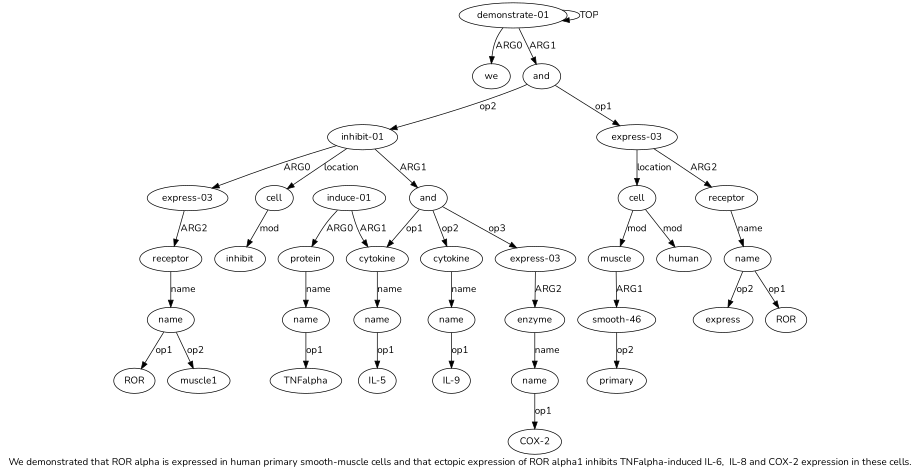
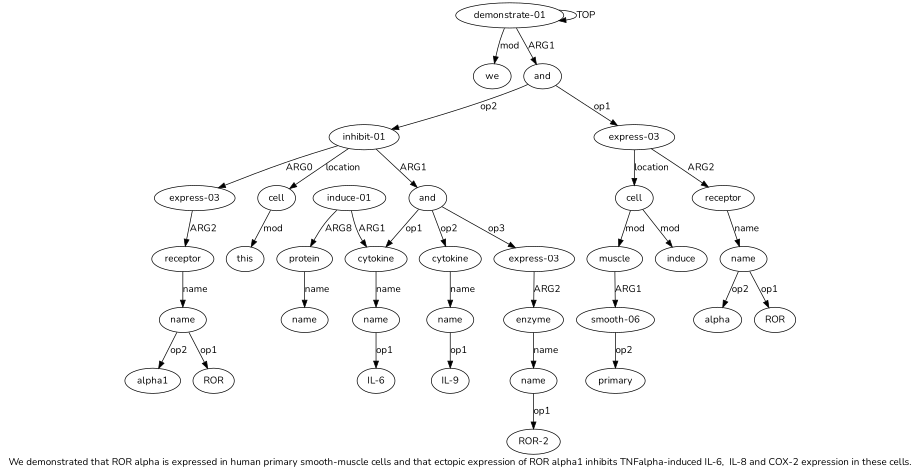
  digraph {
    fontname=Nunito
    label="We demonstrated that ROR alpha is expressed in human primary smooth-muscle cells and that ectopic expression of ROR alpha1 inhibits TNFalpha-induced IL-6,  IL-8 and COX-2 expression in these cells."
    node [color=black fontname=Nunito gold_ind=-1 gold_label=name test_ind=-1 test_label=name]
    edge [color=black fontname=Nunito gold_label=op1 test_label=op1]
    n1 [gold_ind=20 gold_label=protein label=protein test_ind=20 test_label=protein]
    n2 [gold_ind=21 label=name test_ind=21]
-   n3 [gold_label=TNFalpha label=TNFalpha test_label=TNFalpha]
    n4 [gold_ind=22 gold_label=cytokine label=cytokine test_ind=22 test_label=cytokine]
    n5 [gold_ind=23 label=name test_ind=23]
    n6 [gold_label="IL-8" label="IL-9" test_label="IL-8"]
    n7 [gold_ind=24 gold_label="express-03" label="express-03" test_ind=24 test_label="express-03"]
    n8 [gold_ind=25 gold_label=enzyme label=enzyme test_ind=25 test_label=enzyme]
    n9 [gold_ind=26 label=name test_ind=26]
-   n10 [gold_label="COX-2" label="COX-2" test_label="COX-2"]
+   n10 [gold_label="COX-2" label="ROR-2" test_label="COX-2"]
    n11 [gold_ind=27 gold_label=cell label=cell test_ind=27 test_label=cell]
-   n12 [gold_ind=28 gold_label=this label=inhibit test_ind=28 test_label=this]
-   n13 [gold_label=alpha label=express test_label=alpha]
+   n12 [gold_ind=28 gold_label=this label=this test_ind=28 test_label=this]
+   n13 [gold_label=alpha label=alpha test_label=alpha]
    n14 [gold_label=ROR label=ROR test_label=ROR]
-   n15 [gold_label="IL-6" label="IL-5" test_label="IL-6"]
+   n15 [gold_label="IL-6" label="IL-6" test_label="IL-6"]
    n16 [gold_ind=14 label=name test_ind=14]
-   n17 [gold_label=alpha1 label=muscle1 test_label=alpha1]
+   n17 [gold_label=alpha1 label=alpha1 test_label=alpha1]
    n18 [gold_ind=17 gold_label=cytokine label=cytokine test_ind=17 test_label=cytokine]
    n19 [gold_ind=18 label=name test_ind=18]
    n20 [gold_ind=16 gold_label=and label=and test_ind=16 test_label=and]
    n21 [gold_ind=11 gold_label="inhibit-01" label="inhibit-01" test_ind=11 test_label="inhibit-01"]
    n22 [gold_ind=12 gold_label="express-03" label="express-03" test_ind=12 test_label="express-03"]
    n23 [gold_ind=13 gold_label=receptor label=receptor test_ind=13 test_label=receptor]
-   n24 [gold_ind=10 gold_label=human label=human test_ind=10 test_label=human]
+   n24 [gold_ind=10 gold_label=human label=induce test_ind=10 test_label=human]
    n25 [gold_ind=19 gold_label="induce-01" label="induce-01" test_ind=19 test_label="induce-01"]
    n26 [gold_ind=1 gold_label=we label=we test_ind=1 test_label=we]
    n27 [gold_ind=0 gold_label="demonstrate-01" label="demonstrate-01" test_ind=0 test_label="demonstrate-01"]
    n28 [gold_ind=2 gold_label=and label=and test_ind=2 test_label=and]
    n29 [gold_ind=3 gold_label="express-03" label="express-03" test_ind=3 test_label="express-03"]
    n30 [gold_ind=4 gold_label=receptor label=receptor test_ind=4 test_label=receptor]
    n31 [gold_ind=6 gold_label=cell label=cell test_ind=6 test_label=cell]
    n32 [gold_ind=5 label=name test_ind=5]
    n33 [gold_ind=7 gold_label=muscle label=muscle test_ind=7 test_label=muscle]
    n34 [gold_label=ROR label=ROR test_label=ROR]
-   n35 [gold_ind=8 gold_label="smooth-06" label="smooth-46" test_ind=8 test_label="smooth-06"]
+   n35 [gold_ind=8 gold_label="smooth-06" label="smooth-06" test_ind=8 test_label="smooth-06"]
    n36 [gold_ind=9 gold_label=primary label=primary test_ind=9 test_label=primary]
    n1 -> n2 [gold_label=name label=name test_label=name]
-   n2 -> n3 [label=op1]
    n4 -> n5 [gold_label=name label=name test_label=name]
    n5 -> n6 [label=op1]
    n7 -> n8 [gold_label=ARG2 label=ARG2 test_label=ARG2]
    n8 -> n9 [gold_label=name label=name test_label=name]
    n9 -> n10 [label=op1]
    n11 -> n12 [gold_label=mod label=mod test_label=mod]
    n16 -> n14 [label=op1]
    n16 -> n17 [gold_label=op2 label=op2 test_label=op2]
    n18 -> n19 [gold_label=name label=name test_label=name]
    n19 -> n15 [label=op1]
    n20 -> n4 [gold_label=op2 label=op2 test_label=op2]
    n20 -> n7 [gold_label=op3 label=op3 test_label=op3]
    n20 -> n18 [label=op1]
    n21 -> n11 [gold_label=location label=location test_label=location]
    n21 -> n20 [gold_label=ARG1 label=ARG1 test_label=ARG1]
    n21 -> n22 [gold_label=ARG0 label=ARG0 test_label=ARG0]
    n22 -> n23 [gold_label=ARG2 label=ARG2 test_label=ARG2]
    n23 -> n16 [gold_label=name label=name test_label=name]
-   n25 -> n1 [gold_label=ARG0 label=ARG0 test_label=ARG0]
+   n25 -> n1 [gold_label=ARG0 label=ARG8 test_label=ARG0]
    n25 -> n18 [gold_label=ARG1 label=ARG1 test_label=ARG1]
-   n27 -> n26 [gold_label=ARG0 label=ARG0 test_label=ARG0]
+   n27 -> n26 [gold_label=ARG0 label=mod test_label=ARG0]
    n27 -> n27 [gold_label=TOP label=TOP test_label=TOP]
    n27 -> n28 [gold_label=ARG1 label=ARG1 test_label=ARG1]
    n28 -> n21 [gold_label=op2 label=op2 test_label=op2]
    n28 -> n29 [label=op1]
    n29 -> n30 [gold_label=ARG2 label=ARG2 test_label=ARG2]
    n29 -> n31 [gold_label=location label=location test_label=location]
    n30 -> n32 [gold_label=name label=name test_label=name]
    n31 -> n24 [gold_label=mod label=mod test_label=mod]
    n31 -> n33 [gold_label=mod label=mod test_label=mod]
    n32 -> n13 [gold_label=op2 label=op2 test_label=op2]
    n32 -> n34 [label=op1]
    n33 -> n35 [gold_label=ARG1 label=ARG1 test_label=ARG1]
    n35 -> n36 [gold_label=mod label=op2 test_label=mod]
  }
